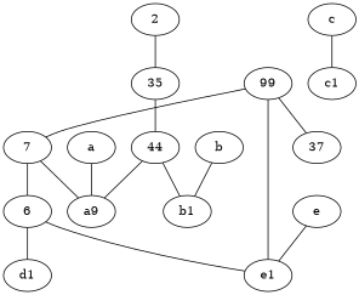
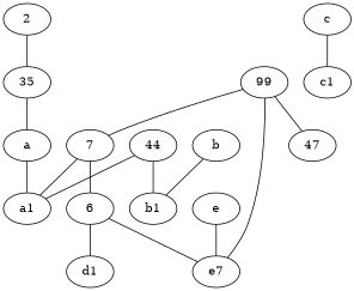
  graph {
    a
-   a1 [label=a9]
+   a1
    e
-   e1
+   e1 [label=e7]
    b
    b1
    2
    35
    44
    n10 [label=7]
    6
    d1
    c
    c1
    n15 [label=99]
-   47 [label=37]
+   47
    a -- a1
    e -- e1
    b -- b1
    2 -- 35
-   35 -- 44
+   35 -- a
    44 -- a1
    44 -- b1
    n10 -- a1
    n10 -- 6
    6 -- e1
    6 -- d1
    c -- c1
    n15 -- e1
    n15 -- n10
    n15 -- 47
  }
